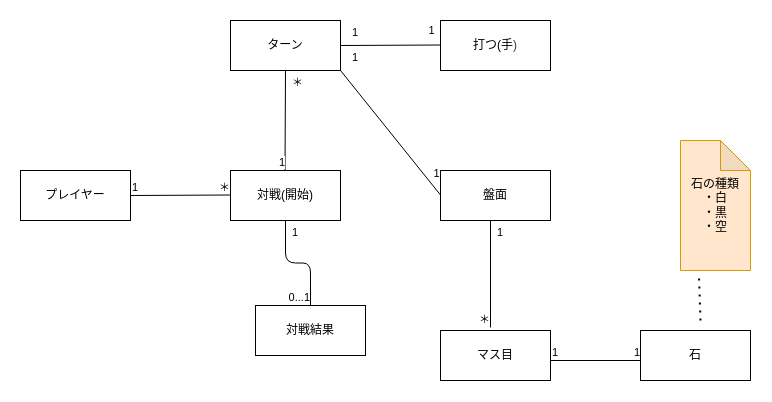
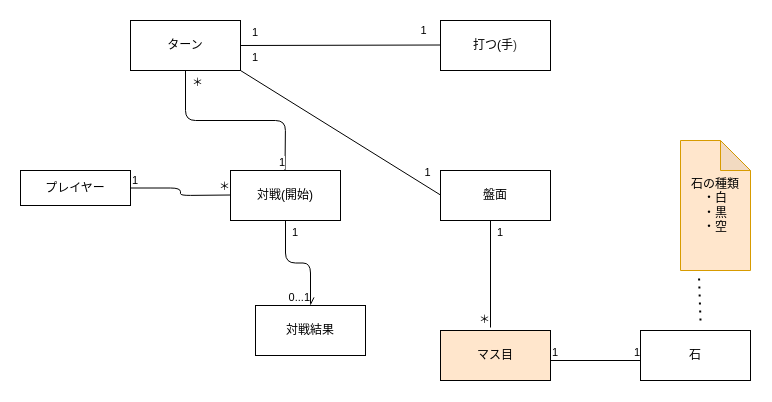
  <mxCell id="0" />
  <mxCell id="1" parent="0" />
  <mxCell id="2" value="対戦(開始)" style="html=1;whiteSpace=wrap;" vertex="1" parent="1"><mxGeometry x="230" y="170" width="110" height="50" as="geometry" /></mxCell>
  <mxCell id="3" value="盤面&lt;span style=&quot;font-family: monospace; font-size: 0px; text-align: start; text-wrap-mode: nowrap;&quot;&gt;%3CmxGraphModel%3E%3Croot%3E%3CmxCell%20id%3D%220%22%2F%3E%3CmxCell%20id%3D%221%22%20parent%3D%220%22%2F%3E%3CmxCell%20id%3D%222%22%20value%3D%22%E5%AF%BE%E6%88%A6(%E9%96%8B%E5%A7%8B)%22%20style%3D%22html%3D1%3BwhiteSpace%3Dwrap%3B%22%20vertex%3D%221%22%20parent%3D%221%22%3E%3CmxGeometry%20x%3D%2240%22%20y%3D%22200%22%20width%3D%22110%22%20height%3D%2250%22%20as%3D%22geometry%22%2F%3E%3C%2FmxCell%3E%3C%2Froot%3E%3C%2FmxGraphModel%3E&lt;/span&gt;" style="html=1;whiteSpace=wrap;" vertex="1" parent="1"><mxGeometry x="440" y="170" width="110" height="50" as="geometry" /></mxCell>
  <mxCell id="4" value="石" style="html=1;whiteSpace=wrap;" vertex="1" parent="1"><mxGeometry x="640" y="330" width="110" height="50" as="geometry" /></mxCell>
  <mxCell id="5" value="対戦結果" style="html=1;whiteSpace=wrap;" vertex="1" parent="1"><mxGeometry x="255" y="305" width="110" height="50" as="geometry" /></mxCell>
  <mxCell id="6" value="&lt;span style=&quot;font-family: monospace; font-size: 0px; text-align: start; text-wrap-mode: nowrap;&quot;&gt;%3CmxGraphModel%3E%3Croot%3E%3CmxCell%20id%3D%220%22%2F%3E%3CmxCell%20id%3D%221%22%20parent%3D%220%22%2F%3E%3CmxCell%20id%3D%222%22%20value%3D%22%E7%9B%A4%E9%9D%A2%26lt%3Bspan%20style%3D%26quot%3Bfont-family%3A%20monospace%3B%20font-size%3A%200px%3B%20text-align%3A%20start%3B%20text-wrap-mode%3A%20nowrap%3B%26quot%3B%26gt%3B%253CmxGraphModel%253E%253Croot%253E%253CmxCell%2520id%253D%25220%2522%252F%253E%253CmxCell%2520id%253D%25221%2522%2520parent%253D%25220%2522%252F%253E%253CmxCell%2520id%253D%25222%2522%2520value%253D%2522%25E5%25AF%25BE%25E6%2588%25A6(%25E9%2596%258B%25E5%25A7%258B)%2522%2520style%253D%2522html%253D1%253BwhiteSpace%253Dwrap%253B%2522%2520vertex%253D%25221%2522%2520parent%253D%25221%2522%253E%253CmxGeometry%2520x%253D%252240%2522%2520y%253D%2522200%2522%2520width%253D%2522110%2522%2520height%253D%252250%2522%2520as%253D%2522geometry%2522%252F%253E%253C%252FmxCell%253E%253C%252Froot%253E%253C%252FmxGraphModel%253E%26lt%3B%2Fspan%26gt%3B%22%20style%3D%22html%3D1%3BwhiteSpace%3Dwrap%3B%22%20vertex%3D%221%22%20parent%3D%221%22%3E%3CmxGeometry%20x%3D%22190%22%20y%3D%22200%22%20width%3D%22110%22%20height%3D%2250%22%20as%3D%22geometry%22%2F%3E%3C%2FmxCell%3E%3C%2Froot%3E%3C%2FmxGraphModel%3E&lt;/span&gt;&lt;span style=&quot;font-family: monospace; font-size: 0px; text-align: start; text-wrap-mode: nowrap;&quot;&gt;%3CmxGraphModel%3E%3Croot%3E%3CmxCell%20id%3D%220%22%2F%3E%3CmxCell%20id%3D%221%22%20parent%3D%220%22%2F%3E%3CmxCell%20id%3D%222%22%20value%3D%22%E7%9B%A4%E9%9D%A2%26lt%3Bspan%20style%3D%26quot%3Bfont-family%3A%20monospace%3B%20font-size%3A%200px%3B%20text-align%3A%20start%3B%20text-wrap-mode%3A%20nowrap%3B%26quot%3B%26gt%3B%253CmxGraphModel%253E%253Croot%253E%253CmxCell%2520id%253D%25220%2522%252F%253E%253CmxCell%2520id%253D%25221%2522%2520parent%253D%25220%2522%252F%253E%253CmxCell%2520id%253D%25222%2522%2520value%253D%2522%25E5%25AF%25BE%25E6%2588%25A6(%25E9%2596%258B%25E5%25A7%258B)%2522%2520style%253D%2522html%253D1%253BwhiteSpace%253Dwrap%253B%2522%2520vertex%253D%25221%2522%2520parent%253D%25221%2522%253E%253CmxGeometry%2520x%253D%252240%2522%2520y%253D%2522200%2522%2520width%253D%2522110%2522%2520height%253D%252250%2522%2520as%253D%2522geometry%2522%252F%253E%253C%252FmxCell%253E%253C%252Froot%253E%253C%252FmxGraphModel%253E%26lt%3B%2Fspan%26gt%3B%22%20style%3D%22html%3D1%3BwhiteSpace%3Dwrap%3B%22%20vertex%3D%221%22%20parent%3D%221%22%3E%3CmxGeometry%20x%3D%22190%22%20y%3D%22200%22%20width%3D%22110%22%20height%3D%2250%22%20as%3D%22geometry%22%2F%3E%3C%2FmxCell%3E%3C%2Froot%3E%3C%2FmxGraphModel%3E&lt;/span&gt;打つ(手&lt;span style=&quot;color: rgb(63, 63, 63); background-color: transparent;&quot;&gt;)&lt;/span&gt;" style="html=1;whiteSpace=wrap;" vertex="1" parent="1"><mxGeometry x="440" y="20" width="110" height="50" as="geometry" /></mxCell>
- <mxCell id="7" value="&lt;div style=&quot;text-align: start;&quot;&gt;プレイヤー&lt;/div&gt;" style="html=1;whiteSpace=wrap;" vertex="1" parent="1"><mxGeometry x="20" y="170" width="110" height="50" as="geometry" /></mxCell>
+ <mxCell id="7" value="&lt;div style=&quot;text-align: start;&quot;&gt;プレイヤー&lt;/div&gt;" style="html=1;whiteSpace=wrap;" vertex="1" parent="1"><mxGeometry x="20" y="170" width="110" height="35" as="geometry" /></mxCell>
  <mxCell id="8" value="石の種類&lt;br&gt;・白&lt;div&gt;・黒&lt;/div&gt;&lt;div&gt;・空&lt;/div&gt;" style="shape=note;whiteSpace=wrap;html=1;backgroundOutline=1;darkOpacity=0.05;fillColor=#ffe6cc;strokeColor=#d79b00;" vertex="1" parent="1"><mxGeometry x="680" y="140" width="70" height="130" as="geometry" /></mxCell>
  <mxCell id="9" value="" style="endArrow=none;dashed=1;html=1;dashPattern=1 3;strokeWidth=2;entryX=0.264;entryY=1.041;entryDx=0;entryDy=0;entryPerimeter=0;" edge="1" parent="1" target="8"><mxGeometry width="50" height="50" relative="1" as="geometry"><mxPoint x="700" y="320" as="sourcePoint" /><mxPoint x="434" y="-60" as="targetPoint" /></mxGeometry></mxCell>
  <mxCell id="10" value="" style="endArrow=none;html=1;edgeStyle=orthogonalEdgeStyle;exitX=1;exitY=0.5;exitDx=0;exitDy=0;" edge="1" parent="1" source="7"><mxGeometry relative="1" as="geometry"><mxPoint x="70" y="194.5" as="sourcePoint" /><mxPoint x="230" y="194.5" as="targetPoint" /></mxGeometry></mxCell>
  <mxCell id="11" value="1" style="edgeLabel;resizable=0;html=1;align=left;verticalAlign=bottom;" connectable="0" vertex="1" parent="10"><mxGeometry x="-1" relative="1" as="geometry" /></mxCell>
  <mxCell id="12" value="＊" style="edgeLabel;resizable=0;html=1;align=right;verticalAlign=bottom;" connectable="0" vertex="1" parent="10"><mxGeometry x="1" relative="1" as="geometry" /></mxCell>
- <mxCell id="13" value="" style="endArrow=none;html=1;edgeStyle=orthogonalEdgeStyle;entryX=0.5;entryY=0;entryDx=0;entryDy=0;exitX=0.5;exitY=1;exitDx=0;exitDy=0;" edge="1" parent="1" source="2" target="5"><mxGeometry relative="1" as="geometry"><mxPoint x="280" y="220" as="sourcePoint" /><mxPoint x="280" y="310" as="targetPoint" /></mxGeometry></mxCell>
+ <mxCell id="13" value="" style="endArrow=open;html=1;edgeStyle=orthogonalEdgeStyle;entryX=0.5;entryY=0;entryDx=0;entryDy=0;exitX=0.5;exitY=1;exitDx=0;exitDy=0;" edge="1" parent="1" source="2" target="5"><mxGeometry relative="1" as="geometry"><mxPoint x="280" y="220" as="sourcePoint" /><mxPoint x="280" y="310" as="targetPoint" /></mxGeometry></mxCell>
  <mxCell id="14" value="1" style="edgeLabel;resizable=0;html=1;align=left;verticalAlign=bottom;" connectable="0" vertex="1" parent="13"><mxGeometry x="-1" relative="1" as="geometry"><mxPoint x="5" y="20" as="offset" /></mxGeometry></mxCell>
  <mxCell id="15" value="0...1" style="edgeLabel;resizable=0;html=1;align=right;verticalAlign=bottom;" connectable="0" vertex="1" parent="13"><mxGeometry x="1" relative="1" as="geometry" /></mxCell>
- <mxCell id="16" value="ターン" style="html=1;whiteSpace=wrap;" vertex="1" parent="1"><mxGeometry x="230" y="20" width="110" height="50" as="geometry" /></mxCell>
+ <mxCell id="16" value="ターン" style="html=1;whiteSpace=wrap;" vertex="1" parent="1"><mxGeometry x="130" y="20" width="110" height="50" as="geometry" /></mxCell>
  <mxCell id="17" value="" style="endArrow=none;html=1;edgeStyle=orthogonalEdgeStyle;entryX=0.5;entryY=0;entryDx=0;entryDy=0;exitX=0.5;exitY=1;exitDx=0;exitDy=0;" edge="1" parent="1" source="16"><mxGeometry relative="1" as="geometry"><mxPoint x="310" y="90" as="sourcePoint" /><mxPoint x="284.5" y="170" as="targetPoint" /></mxGeometry></mxCell>
  <mxCell id="18" value="＊" style="edgeLabel;resizable=0;html=1;align=left;verticalAlign=bottom;" connectable="0" vertex="1" parent="17"><mxGeometry x="-1" relative="1" as="geometry"><mxPoint x="5" y="20" as="offset" /></mxGeometry></mxCell>
  <mxCell id="19" value="1" style="edgeLabel;resizable=0;html=1;align=right;verticalAlign=bottom;" connectable="0" vertex="1" parent="17"><mxGeometry x="1" relative="1" as="geometry" /></mxCell>
  <mxCell id="20" value="" style="endArrow=none;html=1;exitX=1;exitY=1;exitDx=0;exitDy=0;" edge="1" parent="1" source="16"><mxGeometry relative="1" as="geometry"><mxPoint x="340" y="195" as="sourcePoint" /><mxPoint x="440" y="194.5" as="targetPoint" /></mxGeometry></mxCell>
  <mxCell id="21" value="1" style="edgeLabel;resizable=0;html=1;align=left;verticalAlign=bottom;" connectable="0" vertex="1" parent="20"><mxGeometry x="-1" relative="1" as="geometry"><mxPoint x="10" y="-5" as="offset" /></mxGeometry></mxCell>
  <mxCell id="22" value="1" style="edgeLabel;html=1;align=center;verticalAlign=middle;resizable=0;points=[];" vertex="1" connectable="0" parent="20"><mxGeometry x="0.852" y="6" relative="1" as="geometry"><mxPoint x="-2" y="-9" as="offset" /></mxGeometry></mxCell>
- <mxCell id="23" value="マス目" style="html=1;whiteSpace=wrap;" vertex="1" parent="1"><mxGeometry x="440" y="330" width="110" height="50" as="geometry" /></mxCell>
+ <mxCell id="23" value="マス目" style="html=1;whiteSpace=wrap;fillColor=#ffe6cc;" vertex="1" parent="1"><mxGeometry x="440" y="330" width="110" height="50" as="geometry" /></mxCell>
  <mxCell id="24" value="" style="endArrow=none;html=1;exitX=0.5;exitY=1;exitDx=0;exitDy=0;" edge="1" parent="1"><mxGeometry relative="1" as="geometry"><mxPoint x="490" y="220" as="sourcePoint" /><mxPoint x="490" y="327" as="targetPoint" /></mxGeometry></mxCell>
  <mxCell id="25" value="1" style="edgeLabel;resizable=0;html=1;align=left;verticalAlign=bottom;" connectable="0" vertex="1" parent="24"><mxGeometry x="-1" relative="1" as="geometry"><mxPoint x="5" y="20" as="offset" /></mxGeometry></mxCell>
  <mxCell id="26" value="＊" style="edgeLabel;resizable=0;html=1;align=right;verticalAlign=bottom;" connectable="0" vertex="1" parent="24"><mxGeometry x="1" relative="1" as="geometry" /></mxCell>
  <mxCell id="27" value="" style="endArrow=none;html=1;edgeStyle=orthogonalEdgeStyle;" edge="1" parent="1"><mxGeometry relative="1" as="geometry"><mxPoint x="550" y="360" as="sourcePoint" /><mxPoint x="640" y="360" as="targetPoint" /></mxGeometry></mxCell>
  <mxCell id="28" value="1" style="edgeLabel;resizable=0;html=1;align=left;verticalAlign=bottom;" connectable="0" vertex="1" parent="27"><mxGeometry x="-1" relative="1" as="geometry" /></mxCell>
  <mxCell id="29" value="&lt;div&gt;1&lt;/div&gt;" style="edgeLabel;resizable=0;html=1;align=right;verticalAlign=bottom;" connectable="0" vertex="1" parent="27"><mxGeometry x="1" relative="1" as="geometry" /></mxCell>
  <mxCell id="30" value="" style="endArrow=none;html=1;exitX=1;exitY=0.5;exitDx=0;exitDy=0;" edge="1" parent="1" source="16"><mxGeometry relative="1" as="geometry"><mxPoint x="340" y="-80" as="sourcePoint" /><mxPoint x="440" y="44.5" as="targetPoint" /></mxGeometry></mxCell>
  <mxCell id="31" value="1" style="edgeLabel;resizable=0;html=1;align=left;verticalAlign=bottom;" connectable="0" vertex="1" parent="30"><mxGeometry x="-1" relative="1" as="geometry"><mxPoint x="10" y="-5" as="offset" /></mxGeometry></mxCell>
  <mxCell id="32" value="1" style="edgeLabel;html=1;align=center;verticalAlign=middle;resizable=0;points=[];" vertex="1" connectable="0" parent="30"><mxGeometry x="0.852" y="6" relative="1" as="geometry"><mxPoint x="-2" y="-9" as="offset" /></mxGeometry></mxCell>
